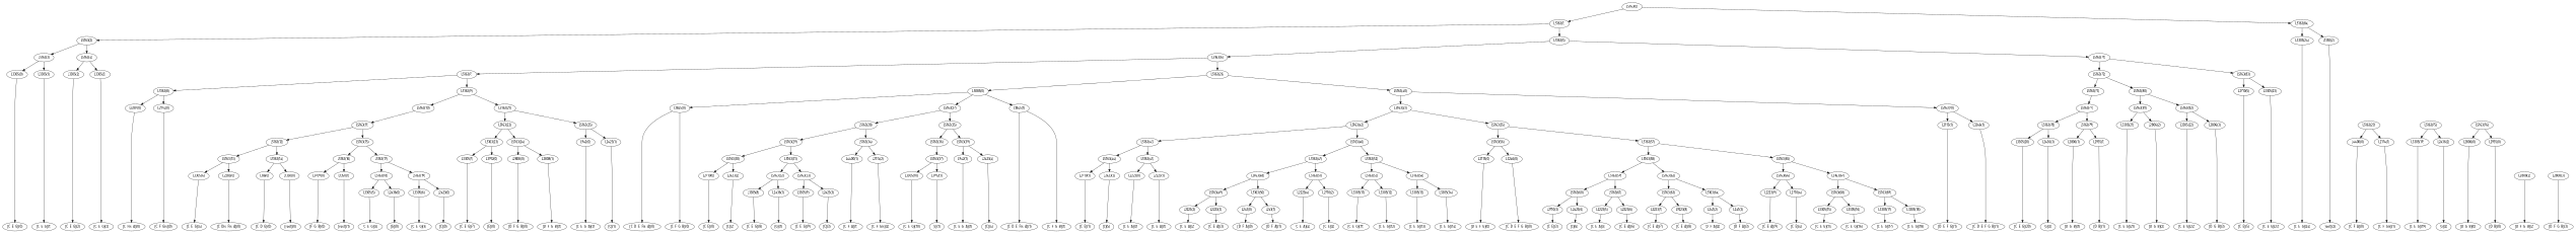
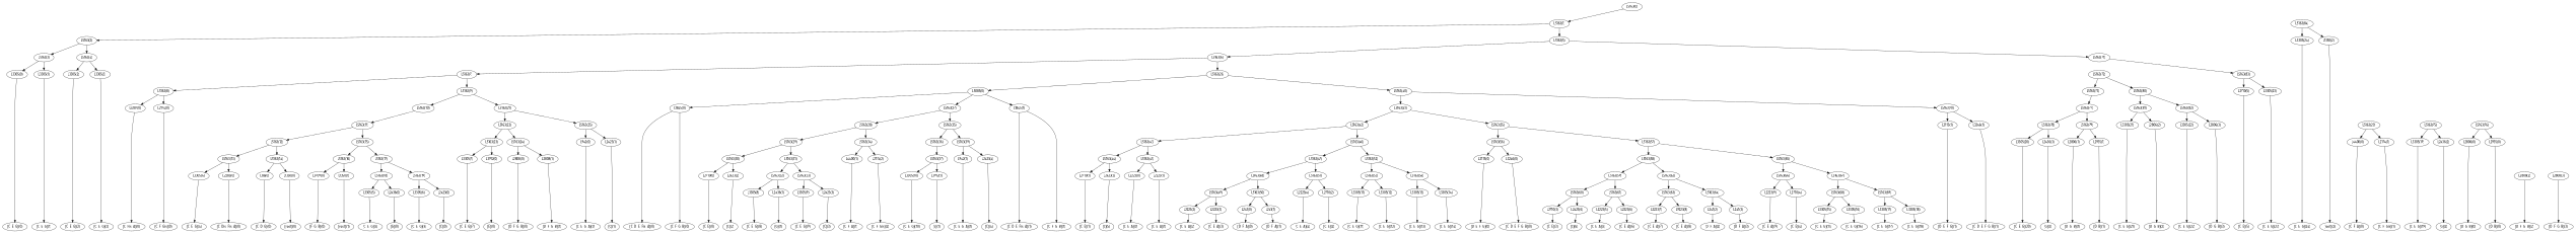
  digraph {
    fontname="Fira Sans"
    node [fontname="Fira Sans"]
    edge [fontname="Fira Sans"]
    "L5163(0)"
    "L5163(1)"
    "L5163(84)"
    "L5163(2)"
    "L5163(5)"
    "L3305(24)"
    "L1350(2)"
    "L5163(3)"
    "L5163(4)"
    "L5163(6)"
    "L5163(71)"
    "L3305(0)"
    "L3305(1)"
    "L3305(2)"
    "L3305(3)"
    "L5163(7)"
    "L5163(26)"
    "L5163(72)"
    "L5163(83)"
    "L5163(8)"
    "L5163(9)"
    "L5085(0)"
    "L5163(40)"
    "L5163(73)"
    "L5163(80)"
    "L2710(5)"
    "L3305(23)"
    "L4187(0)"
    "L2174(0)"
    "L5163(10)"
    "L5163(21)"
    "L1845(0)"
    "L5163(27)"
    "L1845(1)"
    "L5163(41)"
    "L5163(70)"
    "L5163(77)"
    "L5163(81)"
    "L5163(82)"
    "L5163(11)"
    "L5163(20)"
    "L5163(22)"
    "L5163(25)"
    "L5163(28)"
    "L5163(35)"
    "L5163(42)"
    "L5163(55)"
    "L2115(1)"
    "L3246(1)"
    "L5163(75)"
    "L5163(76)"
    "L5163(78)"
    "L5163(79)"
    "L3305(21)"
    "L2806(2)"
    "L3305(22)"
    "L2806(3)"
    "L5163(12)"
    "L5163(15)"
    "L4400(0)"
    "L2174(1)"
    "L5163(23)"
    "L5163(24)"
    "L942(0)"
    "L2423(1)"
    "L5163(29)"
    "L5163(34)"
    "L5163(36)"
    "L5163(39)"
    "L5163(43)"
    "L5163(46)"
    "L5163(56)"
    "L5163(57)"
    "L3305(19)"
    "L2436(2)"
    "L2806(0)"
    "L2935(0)"
    "L3305(20)"
    "L2436(3)"
    "L2806(1)"
    "L2935(1)"
    "L5163(13)"
    "L5163(14)"
    "L5163(16)"
    "L5163(17)"
    "L3305(7)"
    "L3912(0)"
    "L2808(0)"
    "L2808(1)"
    "L5163(30)"
    "L5163(31)"
    "L4400(1)"
    "L2174(2)"
    "L5163(37)"
    "L942(1)"
    "L2423(4)"
    "L5163(44)"
    "L5163(45)"
    "L5163(47)"
    "L5163(52)"
    "L2115(0)"
    "L3246(0)"
    "L5163(58)"
    "L5163(65)"
    "L3305(4)"
    "L2285(0)"
    "L86(0)"
    "L1350(0)"
    "L3709(0)"
    "L1350(1)"
    "L5163(18)"
    "L5163(19)"
    "L2710(0)"
    "L2423(2)"
    "L5163(32)"
    "L5163(33)"
    "L3305(10)"
    "L3912(1)"
    "L2808(2)"
    "L2808(3)"
    "L2710(1)"
    "L2423(5)"
    "L2223(0)"
    "L2223(1)"
    "L5163(48)"
    "L5163(51)"
    "L5163(53)"
    "L5163(54)"
    "L5163(59)"
    "L5163(62)"
    "L5163(66)"
    "L5163(67)"
    "L3305(5)"
    "L2436(0)"
    "L3305(6)"
    "L2423(0)"
    "L3305(8)"
    "L2436(1)"
    "L3305(9)"
    "L2423(3)"
    "L5163(49)"
    "L5163(50)"
    "L2223(4)"
    "L2710(2)"
    "L3305(11)"
    "L3305(12)"
    "L3305(13)"
    "L3305(14)"
    "L5163(60)"
    "L5163(61)"
    "L5163(63)"
    "L5163(64)"
    "L2223(9)"
    "L2710(4)"
    "L5163(68)"
    "L5163(69)"
    "L2223(2)"
    "L2223(3)"
    "L241(0)"
    "L241(1)"
    "L2710(3)"
    "L2423(6)"
    "L2223(5)"
    "L2223(6)"
    "L2223(7)"
    n166 [label="L9223(8)"]
    "L241(2)"
    "L241(3)"
    "L3305(15)"
    "L3305(16)"
    "L3305(17)"
    "L3305(18)"
    "[C  E  G](0)"
    "[C  E  G](1)"
    "[C  E  G](2)"
    "[C  E  G](3)"
    "[C  Fis  A](0)"
    "[C  F  Gis](0)"
    "[C  E  G](4)"
    "[C  Dis  Fis  A](0)"
    "[C  D  G](0)"
    "[rest](0)"
    "[F  G  B](0)"
    "[rest](1)"
    "[C  E  G](5)"
    "[G](0)"
    "[C  E  G](6)"
    "[C](0)"
    "[C  F  A](0)"
    "[C  F  Gis](1)"
    "[C  E  G](7)"
    "[E](0)"
    "[D  F  G  B](0)"
    "[D  F  G  B](1)"
    "[C  E  G  A](0)"
    "[C](1)"
    "[C  D  E  Fis  A](0)"
    "[C  F  G  B](0)"
    "[C  E](0)"
    "[C](2)"
    "[C  E  G](8)"
    "[G](1)"
    "[C  E  G](9)"
    "[C](3)"
    "[C  F  A](1)"
    "[C  F  Gis](2)"
    "[C  E  G](10)"
    "[E](1)"
    "[D  F  G  B](2)"
    "[D  F  G  B](3)"
    "[C  E  G  A](1)"
    "[C](4)"
    "[C  D  E  Fis  A](1)"
    "[C  F  G  B](1)"
    "[C  E](1)"
    "[C](5)"
    "[C  E  A](0)"
    "[C  E  A](1)"
    "[C  E  A](2)"
    "[C  E  A](3)"
    "[D  F  A](0)"
    "[D  F  A](1)"
    "[C  E  A](4)"
    "[C  E](2)"
    "[C  E  G](11)"
    "[C  E  G](12)"
    "[C  E  G](13)"
    "[C  E  G](14)"
    "[D  E  F  G](0)"
    "[C  D  E  F  G  B](0)"
    "[C  E](3)"
    "[C](6)"
    "[C  E  A](5)"
    "[C  E  A](6)"
    "[C  E  A](7)"
    "[C  E  A](8)"
    "[D  F  A](2)"
    "[D  F  A](3)"
    "[C  E  A](9)"
    "[C  E](4)"
    "[C  E  G](15)"
    "[C  E  G](16)"
    "[C  E  G](17)"
    "[C  E  G](18)"
    "[D  E  F  G](1)"
    "[C  D  E  F  G  B](1)"
    "[C  E  G](19)"
    "[G](2)"
    "[D  G  B](0)"
    "[D  B](0)"
    "[C  E  G](20)"
    "[G](3)"
    "[D  G  B](1)"
    "[D  B](1)"
    "[C  E  G](21)"
    "[D  G  B](2)"
    "[C  E  G](22)"
    "[D  G  B](3)"
    "[C  E](5)"
    "[C  E  G](23)"
    "[C  E  G](24)"
    "[rest](2)"
    subgraph sub_1 {
      rank=min
      "L5163(0)"
    }
    subgraph sub_2 {
      rank=same
      "L5163(1)"
      "L5163(84)"
    }
    subgraph sub_3 {
      rank=same
      "L5163(2)"
      "L5163(5)"
      "L3305(24)"
      "L1350(2)"
    }
    subgraph sub_4 {
      rank=same
      "L5163(3)"
      "L5163(4)"
      "L5163(6)"
      "L5163(71)"
    }
    subgraph sub_5 {
      rank=same
      "L3305(0)"
      "L3305(1)"
      "L3305(2)"
      "L3305(3)"
      "L5163(7)"
      "L5163(26)"
      "L5163(72)"
      "L5163(83)"
    }
    subgraph sub_6 {
      rank=same
      "L5163(8)"
      "L5163(9)"
      "L5085(0)"
      "L5163(40)"
      "L5163(73)"
      "L5163(80)"
      "L2710(5)"
      "L3305(23)"
    }
    subgraph sub_7 {
      rank=same
      "L4187(0)"
      "L2174(0)"
      "L5163(10)"
      "L5163(21)"
      "L1845(0)"
      "L5163(27)"
      "L1845(1)"
      "L5163(41)"
      "L5163(70)"
      "L5163(77)"
      "L5163(81)"
      "L5163(82)"
    }
    subgraph sub_8 {
      rank=same
      "L5163(11)"
      "L5163(20)"
      "L5163(22)"
      "L5163(25)"
      "L5163(28)"
      "L5163(35)"
      "L5163(42)"
      "L5163(55)"
      "L2115(1)"
      "L3246(1)"
      "L5163(75)"
      "L5163(76)"
      "L5163(78)"
      "L5163(79)"
      "L3305(21)"
      "L2806(2)"
      "L3305(22)"
      "L2806(3)"
    }
    subgraph sub_9 {
      rank=same
      "L5163(12)"
      "L5163(15)"
      "L4400(0)"
      "L2174(1)"
      "L5163(23)"
      "L5163(24)"
      "L942(0)"
      "L2423(1)"
      "L5163(29)"
      "L5163(34)"
      "L5163(36)"
      "L5163(39)"
      "L5163(43)"
      "L5163(46)"
      "L5163(56)"
      "L5163(57)"
      "L3305(19)"
      "L2436(2)"
      "L2806(0)"
      "L2935(0)"
      "L3305(20)"
      "L2436(3)"
      "L2806(1)"
      "L2935(1)"
    }
    subgraph sub_10 {
      rank=same
      "L5163(13)"
      "L5163(14)"
      "L5163(16)"
      "L5163(17)"
      "L3305(7)"
      "L3912(0)"
      "L2808(0)"
      "L2808(1)"
      "L5163(30)"
      "L5163(31)"
      "L4400(1)"
      "L2174(2)"
      "L5163(37)"
      "L942(1)"
      "L2423(4)"
      "L5163(44)"
      "L5163(45)"
      "L5163(47)"
      "L5163(52)"
      "L2115(0)"
      "L3246(0)"
      "L5163(58)"
      "L5163(65)"
    }
    subgraph sub_11 {
      rank=same
      "L3305(4)"
      "L2285(0)"
      "L86(0)"
      "L1350(0)"
      "L3709(0)"
      "L1350(1)"
      "L5163(18)"
      "L5163(19)"
      "L2710(0)"
      "L2423(2)"
      "L5163(32)"
      "L5163(33)"
      "L3305(10)"
      "L3912(1)"
      "L2808(2)"
      "L2808(3)"
      "L2710(1)"
      "L2423(5)"
      "L2223(0)"
      "L2223(1)"
      "L5163(48)"
      "L5163(51)"
      "L5163(53)"
      "L5163(54)"
      "L5163(59)"
      "L5163(62)"
      "L5163(66)"
      "L5163(67)"
    }
    subgraph sub_12 {
      rank=same
      "L3305(5)"
      "L2436(0)"
      "L3305(6)"
      "L2423(0)"
      "L3305(8)"
      "L2436(1)"
      "L3305(9)"
      "L2423(3)"
      "L5163(49)"
      "L5163(50)"
      "L2223(4)"
      "L2710(2)"
      "L3305(11)"
      "L3305(12)"
      "L3305(13)"
      "L3305(14)"
      "L5163(60)"
      "L5163(61)"
      "L5163(63)"
      "L5163(64)"
      "L2223(9)"
      "L2710(4)"
      "L5163(68)"
      "L5163(69)"
    }
    subgraph sub_13 {
      rank=same
      "L2223(2)"
      "L2223(3)"
      "L241(0)"
      "L241(1)"
      "L2710(3)"
      "L2423(6)"
      "L2223(5)"
      "L2223(6)"
      "L2223(7)"
      n166
      "L241(2)"
      "L241(3)"
      "L3305(15)"
      "L3305(16)"
      "L3305(17)"
      "L3305(18)"
    }
    subgraph sub_14 {
      rank=max
      "[C  E  G](0)"
      "[C  E  G](1)"
      "[C  E  G](2)"
      "[C  E  G](3)"
      "[C  Fis  A](0)"
      "[C  F  Gis](0)"
      "[C  E  G](4)"
      "[C  Dis  Fis  A](0)"
      "[C  D  G](0)"
      "[rest](0)"
      "[F  G  B](0)"
      "[rest](1)"
      "[C  E  G](5)"
      "[G](0)"
      "[C  E  G](6)"
      "[C](0)"
      "[C  F  A](0)"
      "[C  F  Gis](1)"
      "[C  E  G](7)"
      "[E](0)"
      "[D  F  G  B](0)"
      "[D  F  G  B](1)"
      "[C  E  G  A](0)"
      "[C](1)"
      "[C  D  E  Fis  A](0)"
      "[C  F  G  B](0)"
      "[C  E](0)"
      "[C](2)"
      "[C  E  G](8)"
      "[G](1)"
      "[C  E  G](9)"
      "[C](3)"
      "[C  F  A](1)"
      "[C  F  Gis](2)"
      "[C  E  G](10)"
      "[E](1)"
      "[D  F  G  B](2)"
      "[D  F  G  B](3)"
      "[C  E  G  A](1)"
      "[C](4)"
      "[C  D  E  Fis  A](1)"
      "[C  F  G  B](1)"
      "[C  E](1)"
      "[C](5)"
      "[C  E  A](0)"
      "[C  E  A](1)"
      "[C  E  A](2)"
      "[C  E  A](3)"
      "[D  F  A](0)"
      "[D  F  A](1)"
      "[C  E  A](4)"
      "[C  E](2)"
      "[C  E  G](11)"
      "[C  E  G](12)"
      "[C  E  G](13)"
      "[C  E  G](14)"
      "[D  E  F  G](0)"
      "[C  D  E  F  G  B](0)"
      "[C  E](3)"
      "[C](6)"
      "[C  E  A](5)"
      "[C  E  A](6)"
      "[C  E  A](7)"
      "[C  E  A](8)"
      "[D  F  A](2)"
      "[D  F  A](3)"
      "[C  E  A](9)"
      "[C  E](4)"
      "[C  E  G](15)"
      "[C  E  G](16)"
      "[C  E  G](17)"
      "[C  E  G](18)"
      "[D  E  F  G](1)"
      "[C  D  E  F  G  B](1)"
      "[C  E  G](19)"
      "[G](2)"
      "[D  G  B](0)"
      "[D  B](0)"
      "[C  E  G](20)"
      "[G](3)"
      "[D  G  B](1)"
      "[D  B](1)"
      "[C  E  G](21)"
      "[D  G  B](2)"
      "[C  E  G](22)"
      "[D  G  B](3)"
      "[C  E](5)"
      "[C  E  G](23)"
      "[C  E  G](24)"
      "[rest](2)"
    }
    "L5163(0)" -> "L5163(1)"
-   "L5163(0)" -> "L5163(84)"
    "L5163(1)" -> "L5163(2)"
    "L5163(1)" -> "L5163(5)"
    "L5163(84)" -> "L3305(24)"
    "L5163(84)" -> "L1350(2)"
    "L5163(2)" -> "L5163(3)"
    "L5163(2)" -> "L5163(4)"
    "L5163(5)" -> "L5163(6)"
    "L5163(5)" -> "L5163(71)"
    "L3305(24)" -> "[C  E  G](24)"
    "L1350(2)" -> "[rest](2)"
    "L5163(3)" -> "L3305(0)"
    "L5163(3)" -> "L3305(1)"
    "L5163(4)" -> "L3305(2)"
    "L5163(4)" -> "L3305(3)"
    "L5163(6)" -> "L5163(7)"
    "L5163(6)" -> "L5163(26)"
-   "L5163(71)" -> "L5163(72)"
    "L5163(71)" -> "L5163(83)"
    "L3305(0)" -> "[C  E  G](0)"
    "L3305(1)" -> "[C  E  G](1)"
    "L3305(2)" -> "[C  E  G](2)"
    "L3305(3)" -> "[C  E  G](3)"
    "L5163(7)" -> "L5163(8)"
    "L5163(7)" -> "L5163(9)"
    "L5163(26)" -> "L5085(0)"
    "L5163(26)" -> "L5163(40)"
    "L5163(72)" -> "L5163(73)"
    "L5163(72)" -> "L5163(80)"
    "L5163(83)" -> "L2710(5)"
    "L5163(83)" -> "L3305(23)"
    "L5163(8)" -> "L4187(0)"
    "L5163(8)" -> "L2174(0)"
    "L5163(9)" -> "L5163(10)"
    "L5163(9)" -> "L5163(21)"
    "L5085(0)" -> "L1845(0)"
    "L5085(0)" -> "L5163(27)"
    "L5085(0)" -> "L1845(1)"
    "L5163(40)" -> "L5163(41)"
    "L5163(40)" -> "L5163(70)"
    "L5163(73)" -> "L5163(77)"
    "L5163(80)" -> "L5163(81)"
    "L5163(80)" -> "L5163(82)"
    "L2710(5)" -> "[C  E](5)"
    "L3305(23)" -> "[C  E  G](23)"
    "L4187(0)" -> "[C  Fis  A](0)"
    "L2174(0)" -> "[C  F  Gis](0)"
    "L5163(10)" -> "L5163(11)"
    "L5163(21)" -> "L5163(22)"
    "L5163(21)" -> "L5163(25)"
    "L1845(0)" -> "[C  D  E  Fis  A](0)"
    "L1845(0)" -> "[C  F  G  B](0)"
    "L5163(27)" -> "L5163(28)"
    "L5163(27)" -> "L5163(35)"
    "L1845(1)" -> "[C  D  E  Fis  A](1)"
    "L1845(1)" -> "[C  F  G  B](1)"
    "L5163(41)" -> "L5163(42)"
    "L5163(41)" -> "L5163(55)"
    "L5163(70)" -> "L2115(1)"
    "L5163(70)" -> "L3246(1)"
    "L5163(77)" -> "L5163(78)"
    "L5163(77)" -> "L5163(79)"
    "L5163(81)" -> "L3305(21)"
    "L5163(81)" -> "L2806(2)"
    "L5163(82)" -> "L3305(22)"
    "L5163(82)" -> "L2806(3)"
    "L5163(11)" -> "L5163(12)"
    "L5163(11)" -> "L5163(15)"
    "L5163(20)" -> "L4400(0)"
    "L5163(20)" -> "L2174(1)"
    "L5163(22)" -> "L5163(23)"
    "L5163(22)" -> "L5163(24)"
    "L5163(25)" -> "L942(0)"
    "L5163(25)" -> "L2423(1)"
    "L5163(28)" -> "L5163(29)"
    "L5163(28)" -> "L5163(34)"
    "L5163(35)" -> "L5163(36)"
    "L5163(35)" -> "L5163(39)"
    "L5163(42)" -> "L5163(43)"
    "L5163(42)" -> "L5163(46)"
    "L5163(55)" -> "L5163(56)"
    "L5163(55)" -> "L5163(57)"
    "L2115(1)" -> "[D  E  F  G](1)"
    "L3246(1)" -> "[C  D  E  F  G  B](1)"
    "L5163(75)" -> "L3305(19)"
    "L5163(75)" -> "L2436(2)"
    "L5163(76)" -> "L2806(0)"
    "L5163(76)" -> "L2935(0)"
    "L5163(78)" -> "L3305(20)"
    "L5163(78)" -> "L2436(3)"
    "L5163(79)" -> "L2806(1)"
    "L5163(79)" -> "L2935(1)"
    "L3305(21)" -> "[C  E  G](21)"
    "L2806(2)" -> "[D  G  B](2)"
    "L3305(22)" -> "[C  E  G](22)"
    "L2806(3)" -> "[D  G  B](3)"
    "L5163(12)" -> "L5163(13)"
    "L5163(12)" -> "L5163(14)"
    "L5163(15)" -> "L5163(16)"
    "L5163(15)" -> "L5163(17)"
    "L4400(0)" -> "[C  F  A](0)"
    "L2174(1)" -> "[C  F  Gis](1)"
    "L5163(23)" -> "L3305(7)"
    "L5163(23)" -> "L3912(0)"
    "L5163(24)" -> "L2808(0)"
    "L5163(24)" -> "L2808(1)"
    "L942(0)" -> "[C  E  G  A](0)"
    "L2423(1)" -> "[C](1)"
    "L5163(29)" -> "L5163(30)"
    "L5163(29)" -> "L5163(31)"
    "L5163(34)" -> "L4400(1)"
    "L5163(34)" -> "L2174(2)"
    "L5163(36)" -> "L5163(37)"
    "L5163(39)" -> "L942(1)"
    "L5163(39)" -> "L2423(4)"
    "L5163(43)" -> "L5163(44)"
    "L5163(43)" -> "L5163(45)"
    "L5163(46)" -> "L5163(47)"
    "L5163(46)" -> "L5163(52)"
    "L5163(56)" -> "L2115(0)"
    "L5163(56)" -> "L3246(0)"
    "L5163(57)" -> "L5163(58)"
    "L5163(57)" -> "L5163(65)"
    "L3305(19)" -> "[C  E  G](19)"
    "L2436(2)" -> "[G](2)"
    "L2806(0)" -> "[D  G  B](0)"
    "L2935(0)" -> "[D  B](0)"
    "L3305(20)" -> "[C  E  G](20)"
    "L2436(3)" -> "[G](3)"
    "L2806(1)" -> "[D  G  B](1)"
    "L2935(1)" -> "[D  B](1)"
    "L5163(13)" -> "L3305(4)"
    "L5163(13)" -> "L2285(0)"
    "L5163(14)" -> "L86(0)"
    "L5163(14)" -> "L1350(0)"
    "L5163(16)" -> "L3709(0)"
    "L5163(16)" -> "L1350(1)"
    "L5163(17)" -> "L5163(18)"
    "L5163(17)" -> "L5163(19)"
    "L3305(7)" -> "[C  E  G](7)"
    "L3912(0)" -> "[E](0)"
    "L2808(0)" -> "[D  F  G  B](0)"
    "L2808(1)" -> "[D  F  G  B](1)"
    "L5163(30)" -> "L2710(0)"
    "L5163(30)" -> "L2423(2)"
    "L5163(31)" -> "L5163(32)"
    "L5163(31)" -> "L5163(33)"
    "L4400(1)" -> "[C  F  A](1)"
    "L2174(2)" -> "[C  F  Gis](2)"
    "L5163(37)" -> "L3305(10)"
    "L5163(37)" -> "L3912(1)"
    "L942(1)" -> "[C  E  G  A](1)"
    "L2423(4)" -> "[C](4)"
    "L5163(44)" -> "L2710(1)"
    "L5163(44)" -> "L2423(5)"
    "L5163(45)" -> "L2223(0)"
    "L5163(45)" -> "L2223(1)"
    "L5163(47)" -> "L5163(48)"
    "L5163(47)" -> "L5163(51)"
    "L5163(52)" -> "L5163(53)"
    "L5163(52)" -> "L5163(54)"
    "L2115(0)" -> "[D  E  F  G](0)"
    "L3246(0)" -> "[C  D  E  F  G  B](0)"
    "L5163(58)" -> "L5163(59)"
    "L5163(58)" -> "L5163(62)"
    "L5163(65)" -> "L5163(66)"
    "L5163(65)" -> "L5163(67)"
    "L3305(4)" -> "[C  E  G](4)"
    "L2285(0)" -> "[C  Dis  Fis  A](0)"
    "L86(0)" -> "[C  D  G](0)"
    "L1350(0)" -> "[rest](0)"
    "L3709(0)" -> "[F  G  B](0)"
    "L1350(1)" -> "[rest](1)"
    "L5163(18)" -> "L3305(5)"
    "L5163(18)" -> "L2436(0)"
    "L5163(19)" -> "L3305(6)"
    "L5163(19)" -> "L2423(0)"
    "L2710(0)" -> "[C  E](0)"
    "L2423(2)" -> "[C](2)"
    "L5163(32)" -> "L3305(8)"
    "L5163(32)" -> "L2436(1)"
    "L5163(33)" -> "L3305(9)"
    "L5163(33)" -> "L2423(3)"
    "L3305(10)" -> "[C  E  G](10)"
    "L3912(1)" -> "[E](1)"
    "L2808(2)" -> "[D  F  G  B](2)"
    "L2808(3)" -> "[D  F  G  B](3)"
    "L2710(1)" -> "[C  E](1)"
    "L2423(5)" -> "[C](5)"
    "L2223(0)" -> "[C  E  A](0)"
    "L2223(1)" -> "[C  E  A](1)"
    "L5163(48)" -> "L5163(49)"
    "L5163(48)" -> "L5163(50)"
    "L5163(51)" -> "L2223(4)"
    "L5163(51)" -> "L2710(2)"
    "L5163(53)" -> "L3305(11)"
    "L5163(53)" -> "L3305(12)"
    "L5163(54)" -> "L3305(13)"
    "L5163(54)" -> "L3305(14)"
    "L5163(59)" -> "L5163(60)"
    "L5163(59)" -> "L5163(61)"
    "L5163(62)" -> "L5163(63)"
    "L5163(62)" -> "L5163(64)"
    "L5163(66)" -> "L2223(9)"
    "L5163(66)" -> "L2710(4)"
    "L5163(67)" -> "L5163(68)"
    "L5163(67)" -> "L5163(69)"
    "L3305(5)" -> "[C  E  G](5)"
    "L2436(0)" -> "[G](0)"
    "L3305(6)" -> "[C  E  G](6)"
    "L2423(0)" -> "[C](0)"
    "L3305(8)" -> "[C  E  G](8)"
    "L2436(1)" -> "[G](1)"
    "L3305(9)" -> "[C  E  G](9)"
    "L2423(3)" -> "[C](3)"
    "L5163(49)" -> "L2223(2)"
    "L5163(49)" -> "L2223(3)"
    "L5163(50)" -> "L241(0)"
    "L5163(50)" -> "L241(1)"
    "L2223(4)" -> "[C  E  A](4)"
    "L2710(2)" -> "[C  E](2)"
    "L3305(11)" -> "[C  E  G](11)"
    "L3305(12)" -> "[C  E  G](12)"
    "L3305(13)" -> "[C  E  G](13)"
    "L3305(14)" -> "[C  E  G](14)"
    "L5163(60)" -> "L2710(3)"
    "L5163(60)" -> "L2423(6)"
    "L5163(61)" -> "L2223(5)"
    "L5163(61)" -> "L2223(6)"
    "L5163(63)" -> "L2223(7)"
    "L5163(63)" -> n166
    "L5163(64)" -> "L241(2)"
    "L5163(64)" -> "L241(3)"
    "L2223(9)" -> "[C  E  A](9)"
    "L2710(4)" -> "[C  E](4)"
    "L5163(68)" -> "L3305(15)"
    "L5163(68)" -> "L3305(16)"
    "L5163(69)" -> "L3305(17)"
    "L5163(69)" -> "L3305(18)"
    "L2223(2)" -> "[C  E  A](2)"
    "L2223(3)" -> "[C  E  A](3)"
    "L241(0)" -> "[D  F  A](0)"
    "L241(1)" -> "[D  F  A](1)"
    "L2710(3)" -> "[C  E](3)"
    "L2423(6)" -> "[C](6)"
    "L2223(5)" -> "[C  E  A](5)"
    "L2223(6)" -> "[C  E  A](6)"
    "L2223(7)" -> "[C  E  A](7)"
    n166 -> "[C  E  A](8)"
    "L241(2)" -> "[D  F  A](2)"
    "L241(3)" -> "[D  F  A](3)"
    "L3305(15)" -> "[C  E  G](15)"
    "L3305(16)" -> "[C  E  G](16)"
    "L3305(17)" -> "[C  E  G](17)"
    "L3305(18)" -> "[C  E  G](18)"
  }
